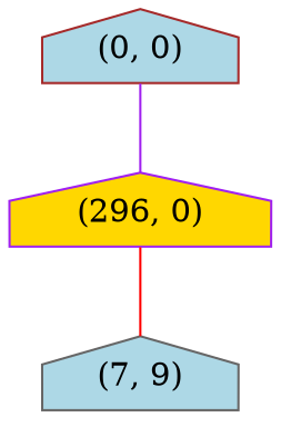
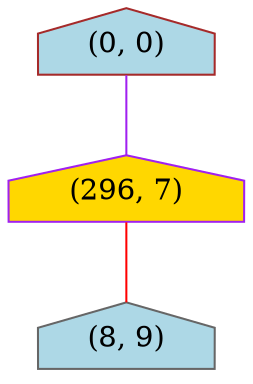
  graph {
    node [fillcolor=lightblue shape=house style=filled]
    "(0, 0)" [color=brown]
-   "(296, 7)" [color=purple fillcolor=gold label="(296, 0)"]
-   "(7, 9)" [color=gray40]
+   "(296, 7)" [color=purple fillcolor=gold]
+   "(7, 9)" [color=gray40 label="(8, 9)"]
    "(0, 0)" -- "(296, 7)" [color=purple weight=4]
    "(296, 7)" -- "(7, 9)" [color=red weight=1]
  }
